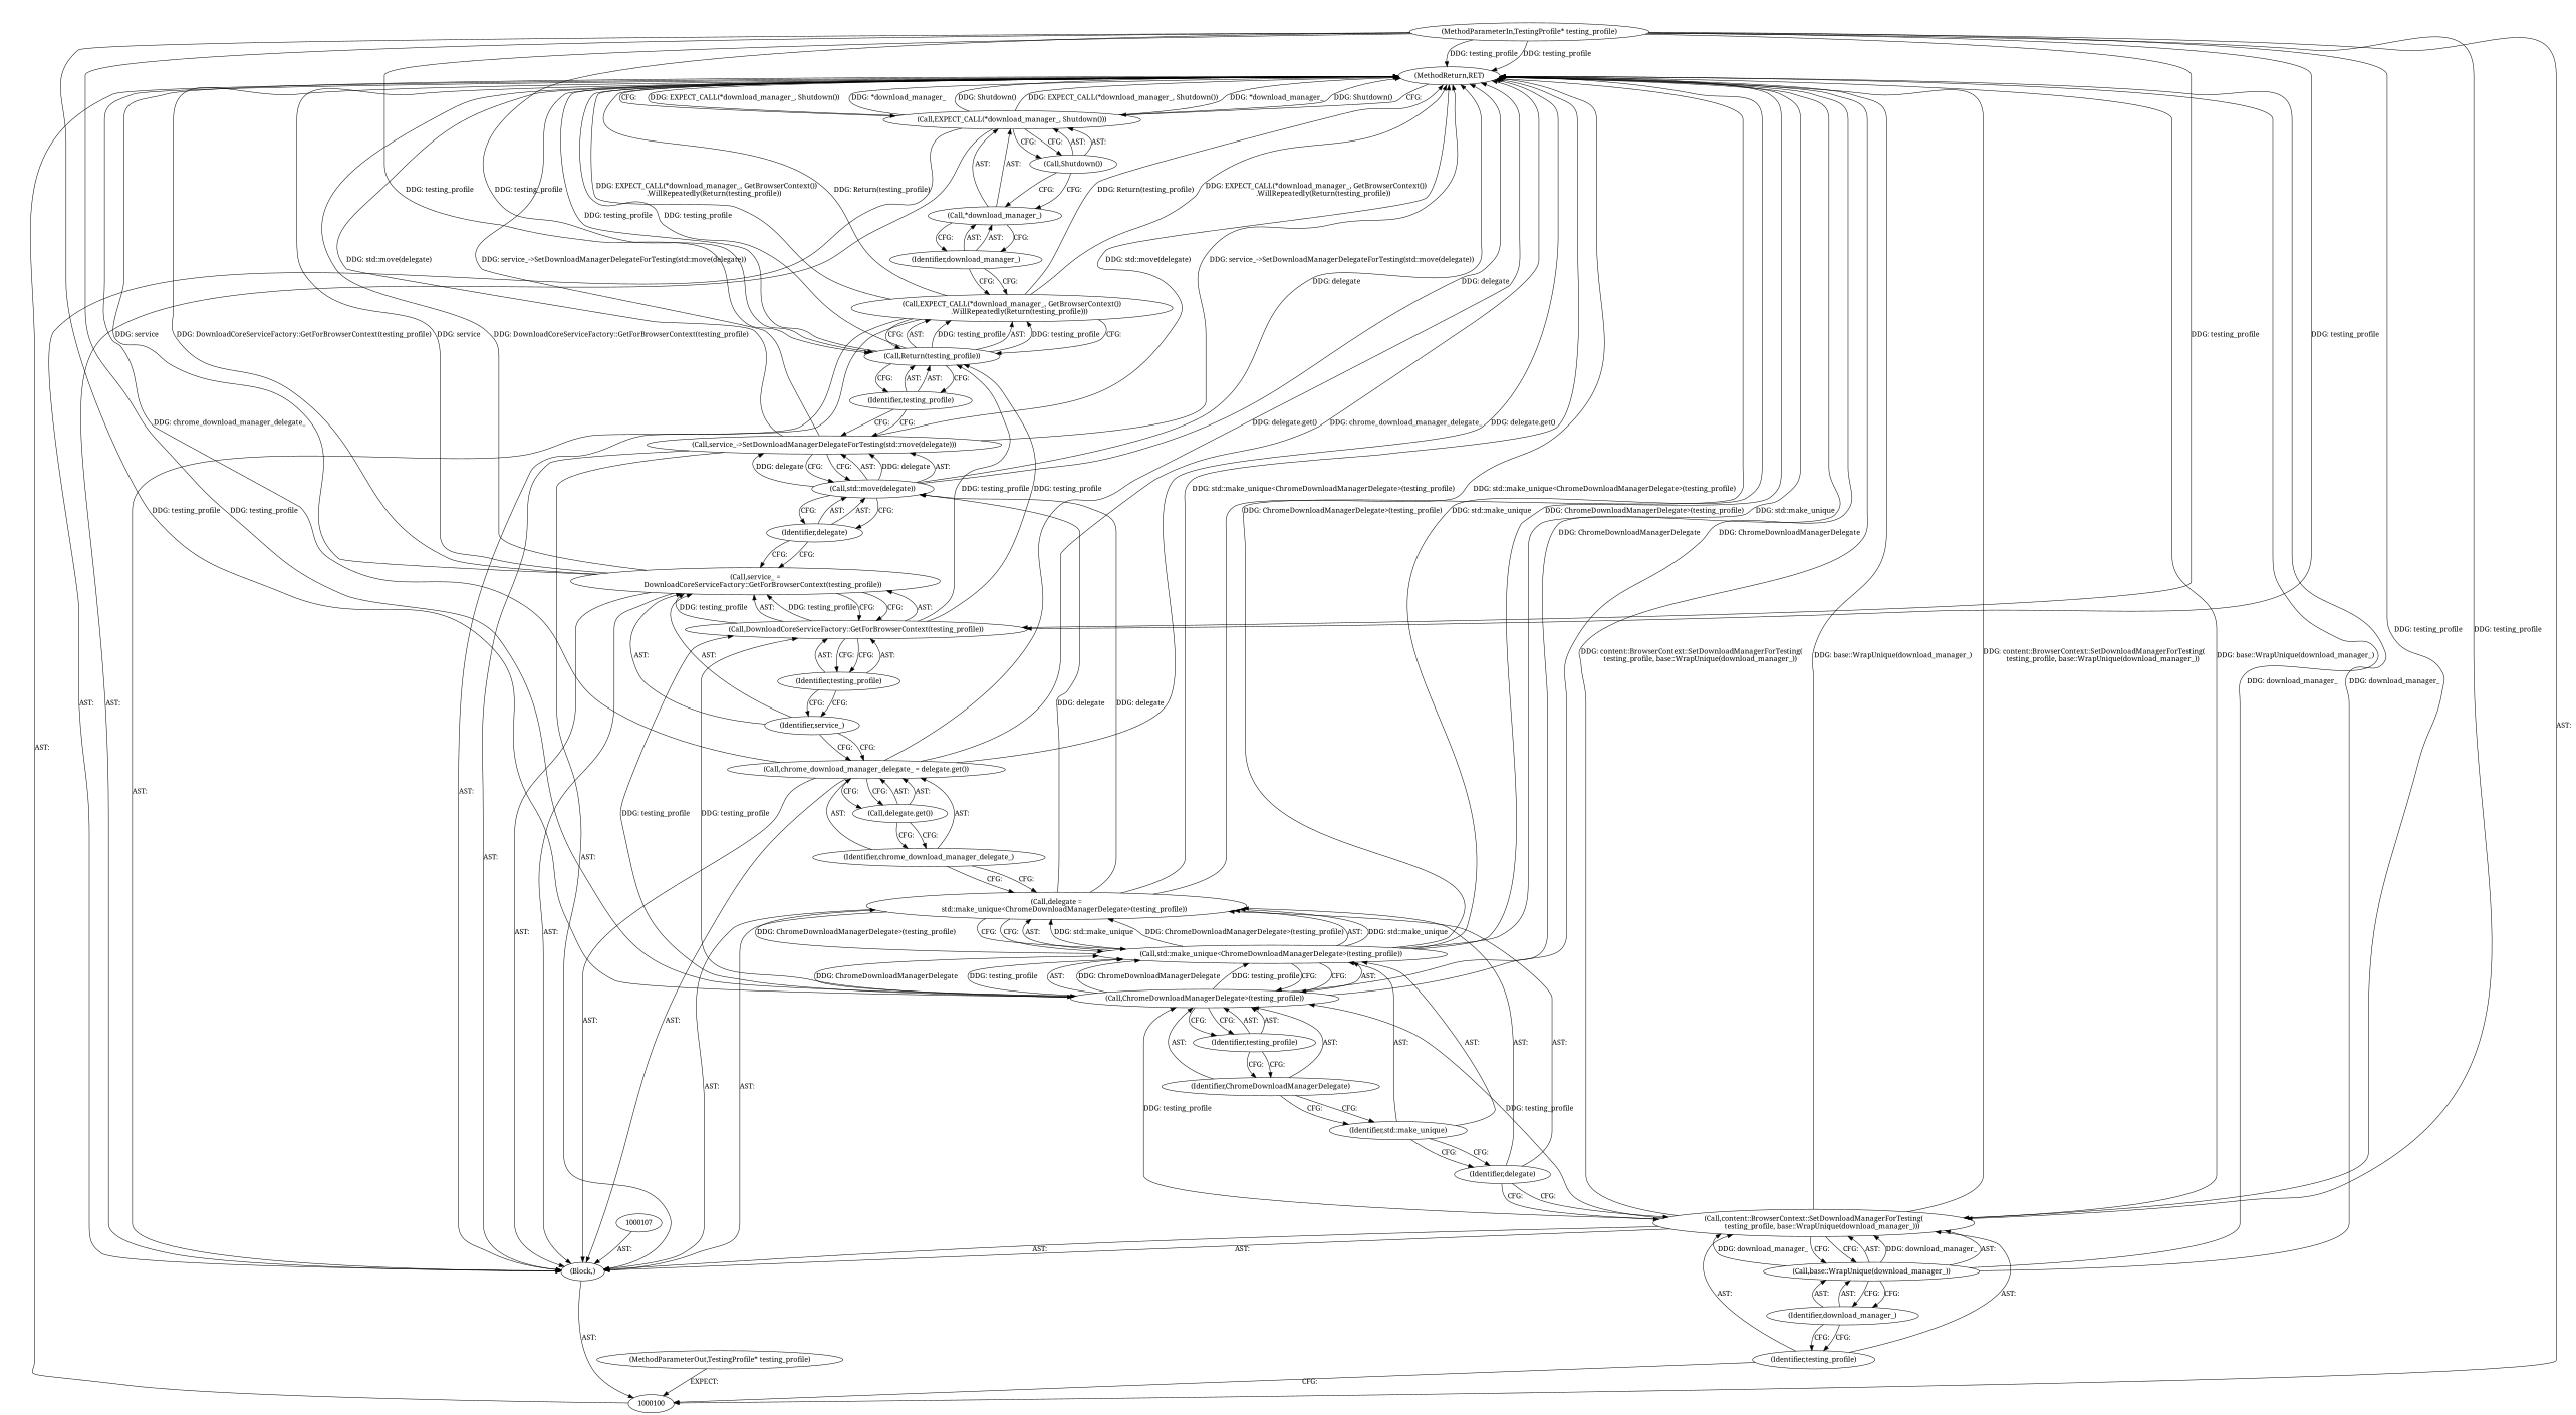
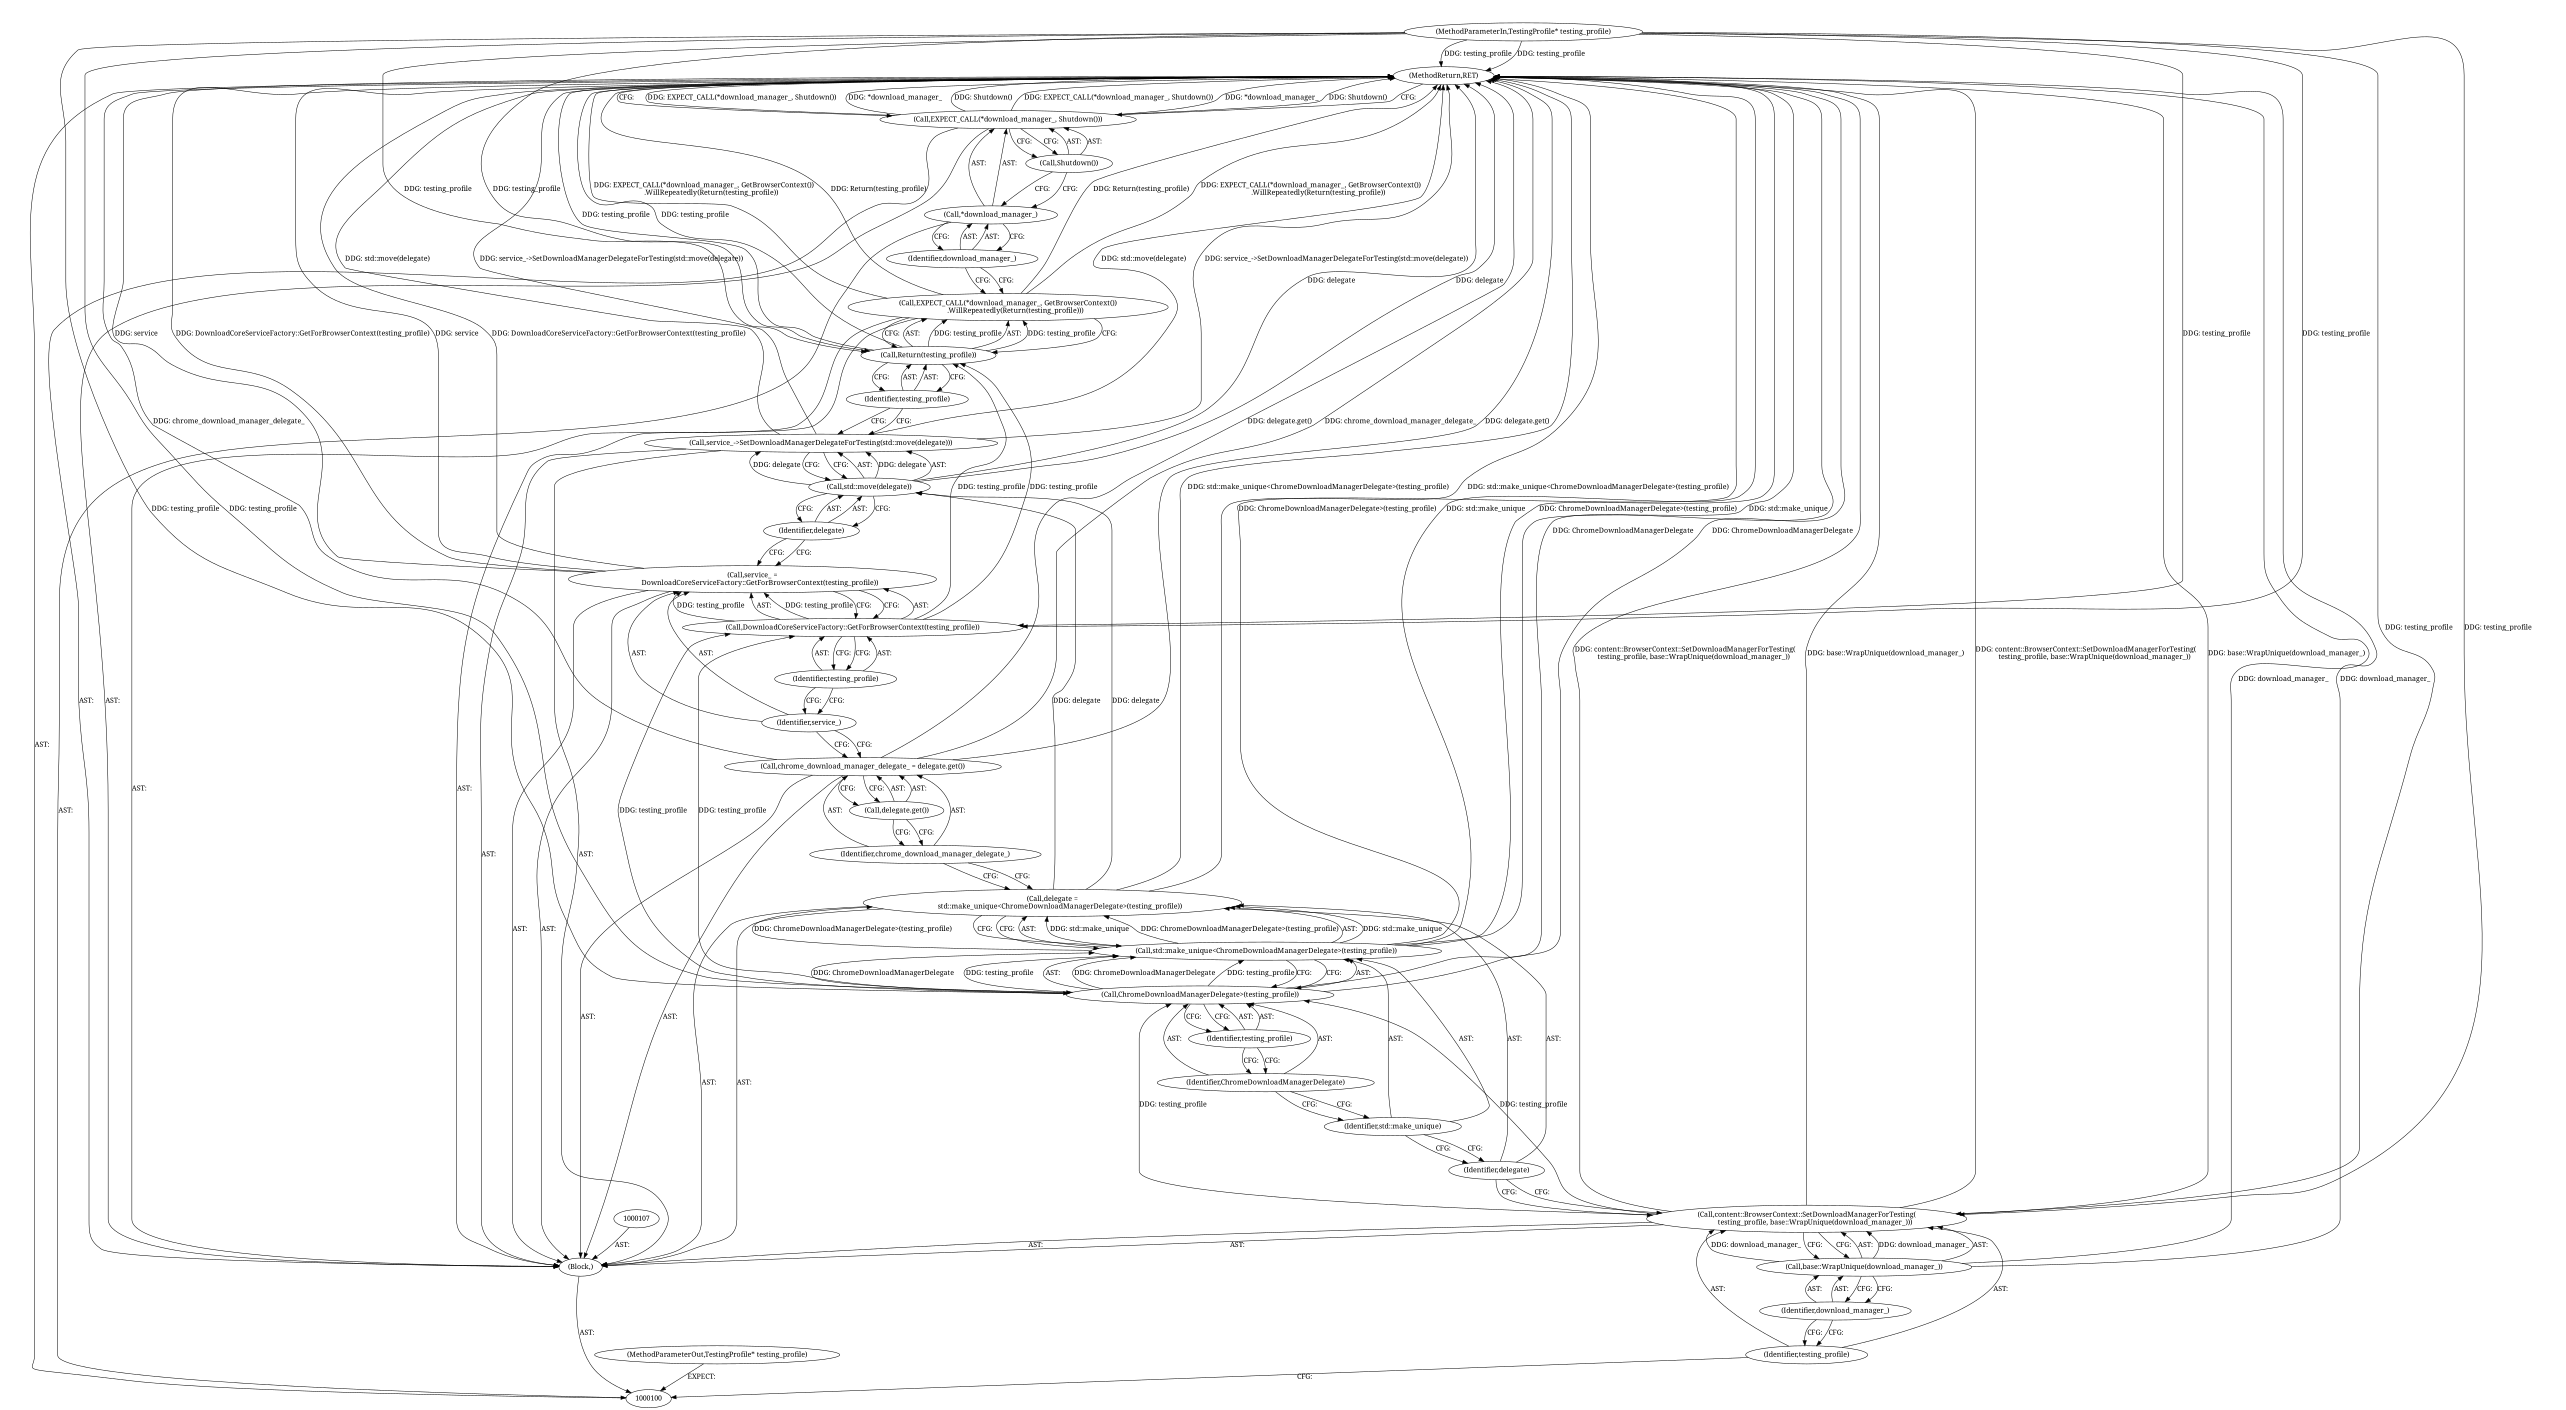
  digraph {
    fontname="Noto Serif"
    node [fontname="Noto Serif"]
    edge [fontname="Noto Serif"]
    n1 [label="(MethodReturn,RET)"]
    n2 [label="(Call,EXPECT_CALL(*download_manager_, Shutdown()))"]
    n3 [label="(Block,)"]
    n4 [label="(Call,Shutdown())"]
    1000100
    n6 [label="(MethodParameterIn,TestingProfile* testing_profile)"]
    n7 [label="(Call,Return(testing_profile))"]
    n8 [label="(Call,content::BrowserContext::SetDownloadManagerForTesting(\n         testing_profile, base::WrapUnique(download_manager_)))"]
    n9 [label="(Call,ChromeDownloadManagerDelegate>(testing_profile))"]
    n10 [label="(Call,DownloadCoreServiceFactory::GetForBrowserContext(testing_profile))"]
    n11 [label="(Call,EXPECT_CALL(*download_manager_, GetBrowserContext())\n        .WillRepeatedly(Return(testing_profile)))"]
    n12 [label="(Identifier,testing_profile)"]
    n13 [label="(Call,base::WrapUnique(download_manager_))"]
    n14 [label="(Call,std::make_unique<ChromeDownloadManagerDelegate>(testing_profile))"]
    n15 [label="(Identifier,testing_profile)"]
    n16 [label="(Call,service_ =\n        DownloadCoreServiceFactory::GetForBrowserContext(testing_profile))"]
    n17 [label="(Identifier,testing_profile)"]
    n18 [label="(MethodParameterOut,TestingProfile* testing_profile)"]
    n19 [label="(Call,service_->SetDownloadManagerDelegateForTesting(std::move(delegate)))"]
    n20 [label="(Call,std::move(delegate))"]
    n21 [label="(Identifier,delegate)"]
    n22 [label="(Call,*download_manager_)"]
    n23 [label="(Identifier,download_manager_)"]
    n24 [label="(Identifier,download_manager_)"]
    n25 [label="(Identifier,testing_profile)"]
    n26 [label="(Call,delegate =\n        std::make_unique<ChromeDownloadManagerDelegate>(testing_profile))"]
    n27 [label="(Identifier,delegate)"]
    n28 [label="(Identifier,ChromeDownloadManagerDelegate)"]
    n29 [label="(Identifier,std::make_unique)"]
    n30 [label="(Call,chrome_download_manager_delegate_ = delegate.get())"]
    n31 [label="(Call,delegate.get())"]
    n32 [label="(Identifier,chrome_download_manager_delegate_)"]
    n33 [label="(Identifier,service_)"]
    1000107
    n1 -> n2 [label="CFG: "]
    n1 -> n2 [label="CFG: "]
    n2 -> n1 [label="DDG: EXPECT_CALL(*download_manager_, Shutdown())"]
    n2 -> n1 [label="DDG: *download_manager_"]
    n2 -> n1 [label="DDG: Shutdown()"]
    n2 -> n1 [label="DDG: EXPECT_CALL(*download_manager_, Shutdown())"]
    n2 -> n1 [label="DDG: *download_manager_"]
    n2 -> n1 [label="DDG: Shutdown()"]
    n2 -> n3 [label="AST: "]
    n2 -> n3 [label="AST: "]
    n2 -> n4 [label="CFG: "]
    n2 -> n4 [label="CFG: "]
    n3 -> 1000100 [label="AST: "]
    n4 -> n2 [label="AST: "]
    n4 -> n2 [label="AST: "]
    n4 -> n22 [label="CFG: "]
    n4 -> n22 [label="CFG: "]
    1000100 -> n1 [label="AST: "]
    n6 -> n1 [label="DDG: testing_profile"]
    n6 -> n1 [label="DDG: testing_profile"]
-   n6 -> 1000100 [label="AST: "]
+   n22 -> 1000100 [label="AST: "]
    n6 -> n7 [label="DDG: testing_profile"]
    n6 -> n7 [label="DDG: testing_profile"]
    n6 -> n8 [label="DDG: testing_profile"]
    n6 -> n8 [label="DDG: testing_profile"]
    n6 -> n9 [label="DDG: testing_profile"]
    n6 -> n9 [label="DDG: testing_profile"]
    n6 -> n10 [label="DDG: testing_profile"]
    n6 -> n10 [label="DDG: testing_profile"]
    n7 -> n1 [label="DDG: testing_profile"]
    n7 -> n1 [label="DDG: testing_profile"]
    n7 -> n11 [label="AST: "]
    n7 -> n11 [label="DDG: testing_profile"]
    n7 -> n11 [label="AST: "]
    n7 -> n11 [label="DDG: testing_profile"]
    n7 -> n12 [label="CFG: "]
    n7 -> n12 [label="CFG: "]
    n8 -> n1 [label="DDG: base::WrapUnique(download_manager_)"]
    n8 -> n1 [label="DDG: content::BrowserContext::SetDownloadManagerForTesting(\n         testing_profile, base::WrapUnique(download_manager_))"]
    n8 -> n1 [label="DDG: base::WrapUnique(download_manager_)"]
    n8 -> n1 [label="DDG: content::BrowserContext::SetDownloadManagerForTesting(\n         testing_profile, base::WrapUnique(download_manager_))"]
    n8 -> n3 [label="AST: "]
    n8 -> n3 [label="AST: "]
    n8 -> n9 [label="DDG: testing_profile"]
    n8 -> n9 [label="DDG: testing_profile"]
    n8 -> n13 [label="CFG: "]
    n8 -> n13 [label="CFG: "]
    n9 -> n1 [label="DDG: ChromeDownloadManagerDelegate"]
    n9 -> n1 [label="DDG: ChromeDownloadManagerDelegate"]
    n9 -> n10 [label="DDG: testing_profile"]
    n9 -> n10 [label="DDG: testing_profile"]
    n9 -> n14 [label="AST: "]
    n9 -> n14 [label="DDG: ChromeDownloadManagerDelegate"]
    n9 -> n14 [label="DDG: testing_profile"]
    n9 -> n14 [label="AST: "]
    n9 -> n14 [label="DDG: ChromeDownloadManagerDelegate"]
    n9 -> n14 [label="DDG: testing_profile"]
    n9 -> n15 [label="CFG: "]
    n9 -> n15 [label="CFG: "]
    n10 -> n7 [label="DDG: testing_profile"]
    n10 -> n7 [label="DDG: testing_profile"]
    n10 -> n16 [label="AST: "]
    n10 -> n16 [label="DDG: testing_profile"]
    n10 -> n16 [label="AST: "]
    n10 -> n16 [label="DDG: testing_profile"]
    n10 -> n17 [label="CFG: "]
    n10 -> n17 [label="CFG: "]
    n11 -> n1 [label="DDG: Return(testing_profile)"]
    n11 -> n1 [label="DDG: EXPECT_CALL(*download_manager_, GetBrowserContext())\n        .WillRepeatedly(Return(testing_profile))"]
    n11 -> n1 [label="DDG: Return(testing_profile)"]
    n11 -> n1 [label="DDG: EXPECT_CALL(*download_manager_, GetBrowserContext())\n        .WillRepeatedly(Return(testing_profile))"]
    n11 -> n3 [label="AST: "]
    n11 -> n3 [label="AST: "]
    n11 -> n7 [label="CFG: "]
    n11 -> n7 [label="CFG: "]
    n12 -> n7 [label="AST: "]
    n12 -> n7 [label="AST: "]
    n12 -> n19 [label="CFG: "]
    n12 -> n19 [label="CFG: "]
    n13 -> n1 [label="DDG: download_manager_"]
    n13 -> n1 [label="DDG: download_manager_"]
    n13 -> n8 [label="AST: "]
    n13 -> n8 [label="DDG: download_manager_"]
    n13 -> n8 [label="AST: "]
    n13 -> n8 [label="DDG: download_manager_"]
    n13 -> n24 [label="CFG: "]
    n13 -> n24 [label="CFG: "]
    n14 -> n1 [label="DDG: ChromeDownloadManagerDelegate>(testing_profile)"]
    n14 -> n1 [label="DDG: std::make_unique"]
    n14 -> n1 [label="DDG: ChromeDownloadManagerDelegate>(testing_profile)"]
    n14 -> n1 [label="DDG: std::make_unique"]
    n14 -> n9 [label="CFG: "]
    n14 -> n9 [label="CFG: "]
    n14 -> n26 [label="AST: "]
    n14 -> n26 [label="DDG: std::make_unique"]
    n14 -> n26 [label="DDG: ChromeDownloadManagerDelegate>(testing_profile)"]
    n14 -> n26 [label="AST: "]
    n14 -> n26 [label="DDG: std::make_unique"]
    n14 -> n26 [label="DDG: ChromeDownloadManagerDelegate>(testing_profile)"]
    n15 -> n9 [label="AST: "]
    n15 -> n9 [label="AST: "]
    n15 -> n28 [label="CFG: "]
    n15 -> n28 [label="CFG: "]
    n16 -> n1 [label="DDG: service_"]
    n16 -> n1 [label="DDG: DownloadCoreServiceFactory::GetForBrowserContext(testing_profile)"]
    n16 -> n1 [label="DDG: service_"]
    n16 -> n1 [label="DDG: DownloadCoreServiceFactory::GetForBrowserContext(testing_profile)"]
    n16 -> n3 [label="AST: "]
    n16 -> n3 [label="AST: "]
    n16 -> n10 [label="CFG: "]
    n16 -> n10 [label="CFG: "]
    n17 -> n10 [label="AST: "]
    n17 -> n10 [label="AST: "]
    n17 -> n33 [label="CFG: "]
    n17 -> n33 [label="CFG: "]
    n18 -> 1000100 [label="EXPECT: "]
    n19 -> n1 [label="DDG: std::move(delegate)"]
    n19 -> n1 [label="DDG: service_->SetDownloadManagerDelegateForTesting(std::move(delegate))"]
    n19 -> n1 [label="DDG: std::move(delegate)"]
    n19 -> n1 [label="DDG: service_->SetDownloadManagerDelegateForTesting(std::move(delegate))"]
    n19 -> n3 [label="AST: "]
    n19 -> n3 [label="AST: "]
    n19 -> n20 [label="CFG: "]
    n19 -> n20 [label="CFG: "]
    n20 -> n1 [label="DDG: delegate"]
    n20 -> n1 [label="DDG: delegate"]
    n20 -> n19 [label="AST: "]
    n20 -> n19 [label="DDG: delegate"]
    n20 -> n19 [label="AST: "]
    n20 -> n19 [label="DDG: delegate"]
    n20 -> n21 [label="CFG: "]
    n20 -> n21 [label="CFG: "]
    n21 -> n16 [label="CFG: "]
    n21 -> n16 [label="CFG: "]
    n21 -> n20 [label="AST: "]
    n21 -> n20 [label="AST: "]
    n22 -> n2 [label="AST: "]
    n22 -> n2 [label="AST: "]
    n22 -> n23 [label="CFG: "]
    n22 -> n23 [label="CFG: "]
    n23 -> n11 [label="CFG: "]
    n23 -> n11 [label="CFG: "]
    n23 -> n22 [label="AST: "]
    n23 -> n22 [label="AST: "]
    n24 -> n13 [label="AST: "]
    n24 -> n13 [label="AST: "]
    n24 -> n25 [label="CFG: "]
    n24 -> n25 [label="CFG: "]
    n25 -> 1000100 [label="CFG: "]
    n25 -> n8 [label="AST: "]
    n25 -> n8 [label="AST: "]
    n26 -> n1 [label="DDG: std::make_unique<ChromeDownloadManagerDelegate>(testing_profile)"]
    n26 -> n1 [label="DDG: std::make_unique<ChromeDownloadManagerDelegate>(testing_profile)"]
    n26 -> n3 [label="AST: "]
    n26 -> n3 [label="AST: "]
    n26 -> n14 [label="CFG: "]
    n26 -> n14 [label="CFG: "]
    n26 -> n20 [label="DDG: delegate"]
    n26 -> n20 [label="DDG: delegate"]
    n27 -> n8 [label="CFG: "]
    n27 -> n8 [label="CFG: "]
    n27 -> n26 [label="AST: "]
    n27 -> n26 [label="AST: "]
    n28 -> n9 [label="AST: "]
    n28 -> n9 [label="AST: "]
    n28 -> n29 [label="CFG: "]
    n28 -> n29 [label="CFG: "]
    n29 -> n14 [label="AST: "]
    n29 -> n14 [label="AST: "]
    n29 -> n27 [label="CFG: "]
    n29 -> n27 [label="CFG: "]
    n30 -> n1 [label="DDG: delegate.get()"]
    n30 -> n1 [label="DDG: chrome_download_manager_delegate_"]
    n30 -> n1 [label="DDG: delegate.get()"]
    n30 -> n1 [label="DDG: chrome_download_manager_delegate_"]
    n30 -> n3 [label="AST: "]
    n30 -> n3 [label="AST: "]
    n30 -> n31 [label="CFG: "]
    n30 -> n31 [label="CFG: "]
    n31 -> n30 [label="AST: "]
    n31 -> n30 [label="AST: "]
    n31 -> n32 [label="CFG: "]
    n31 -> n32 [label="CFG: "]
    n32 -> n26 [label="CFG: "]
    n32 -> n26 [label="CFG: "]
    n32 -> n30 [label="AST: "]
    n32 -> n30 [label="AST: "]
    n33 -> n16 [label="AST: "]
    n33 -> n16 [label="AST: "]
    n33 -> n30 [label="CFG: "]
    n33 -> n30 [label="CFG: "]
    1000107 -> n3 [label="AST: "]
  }
